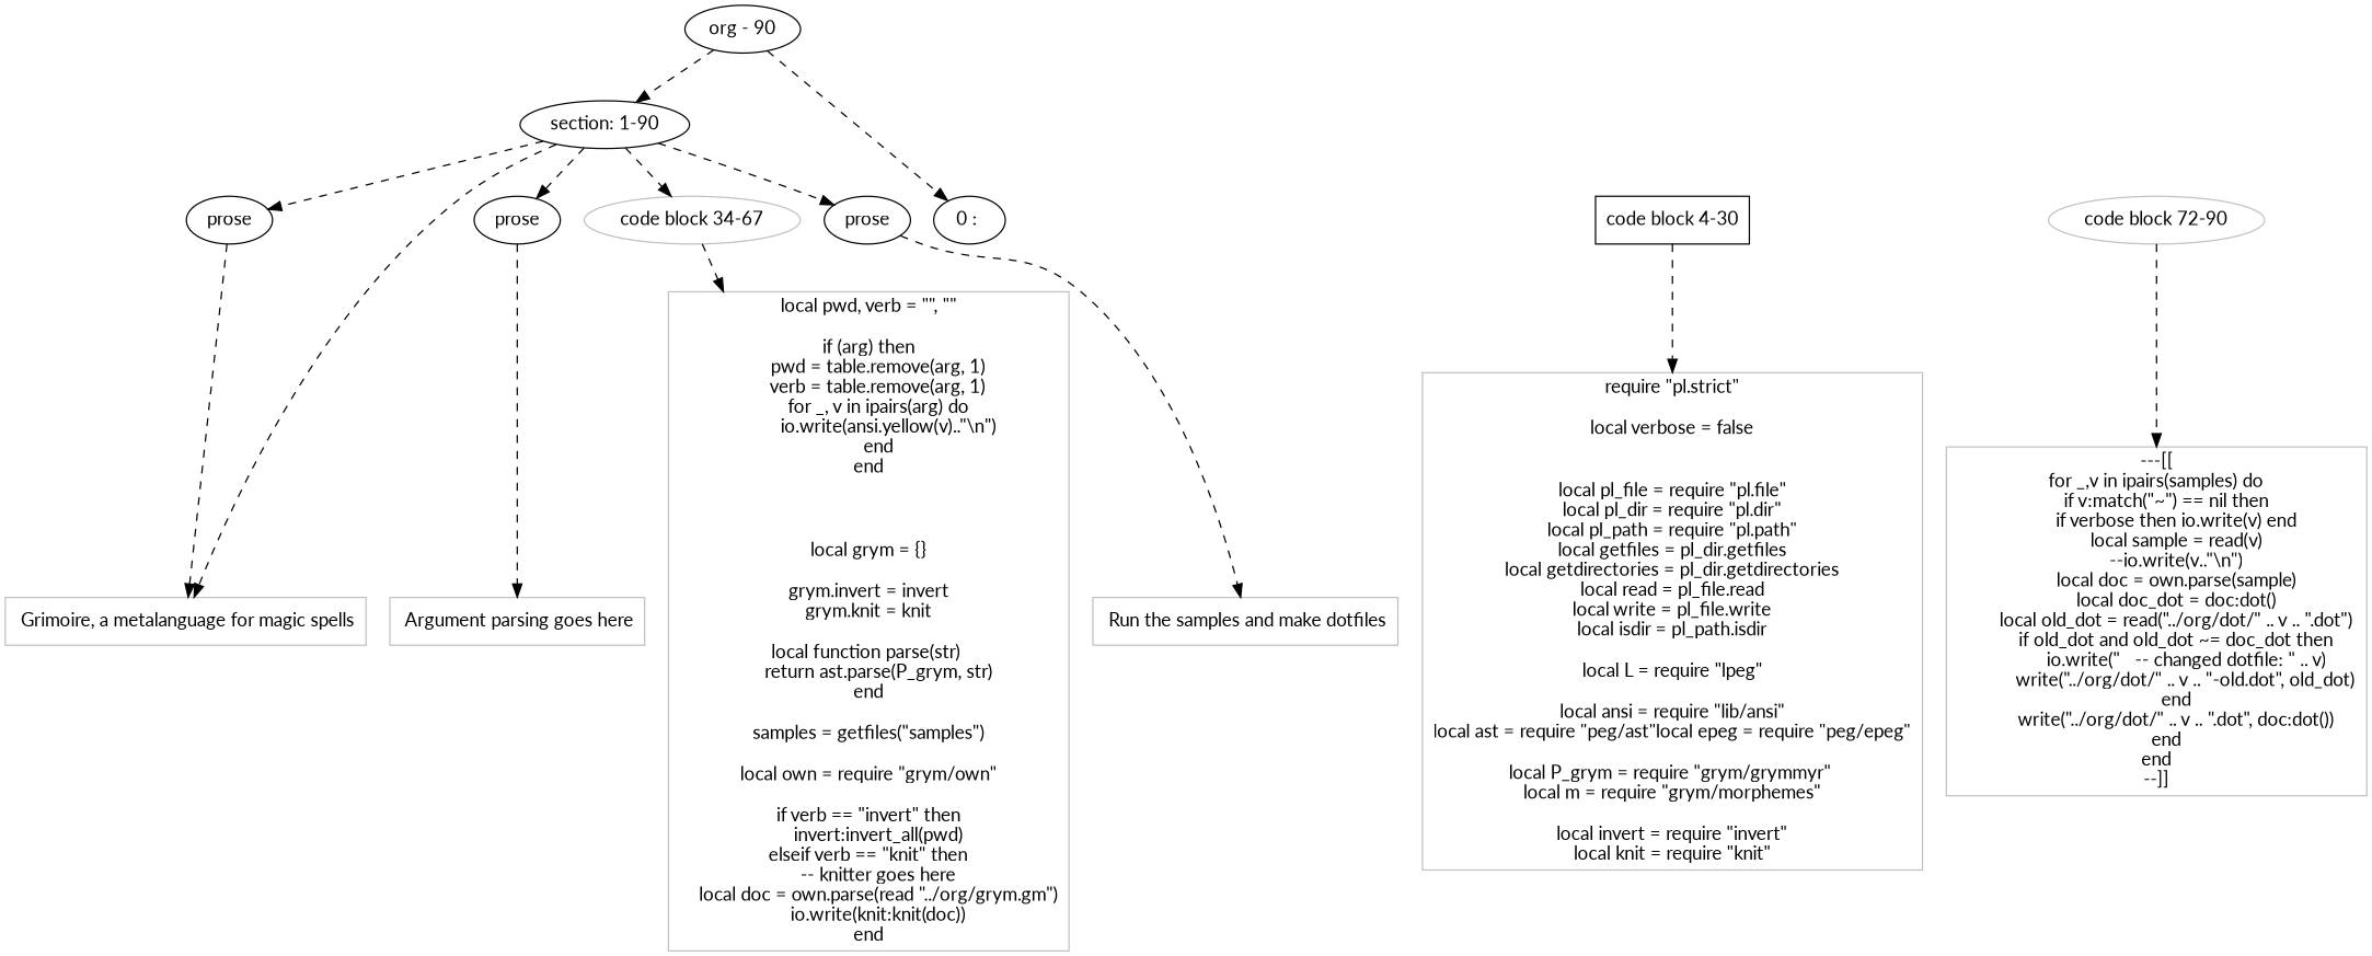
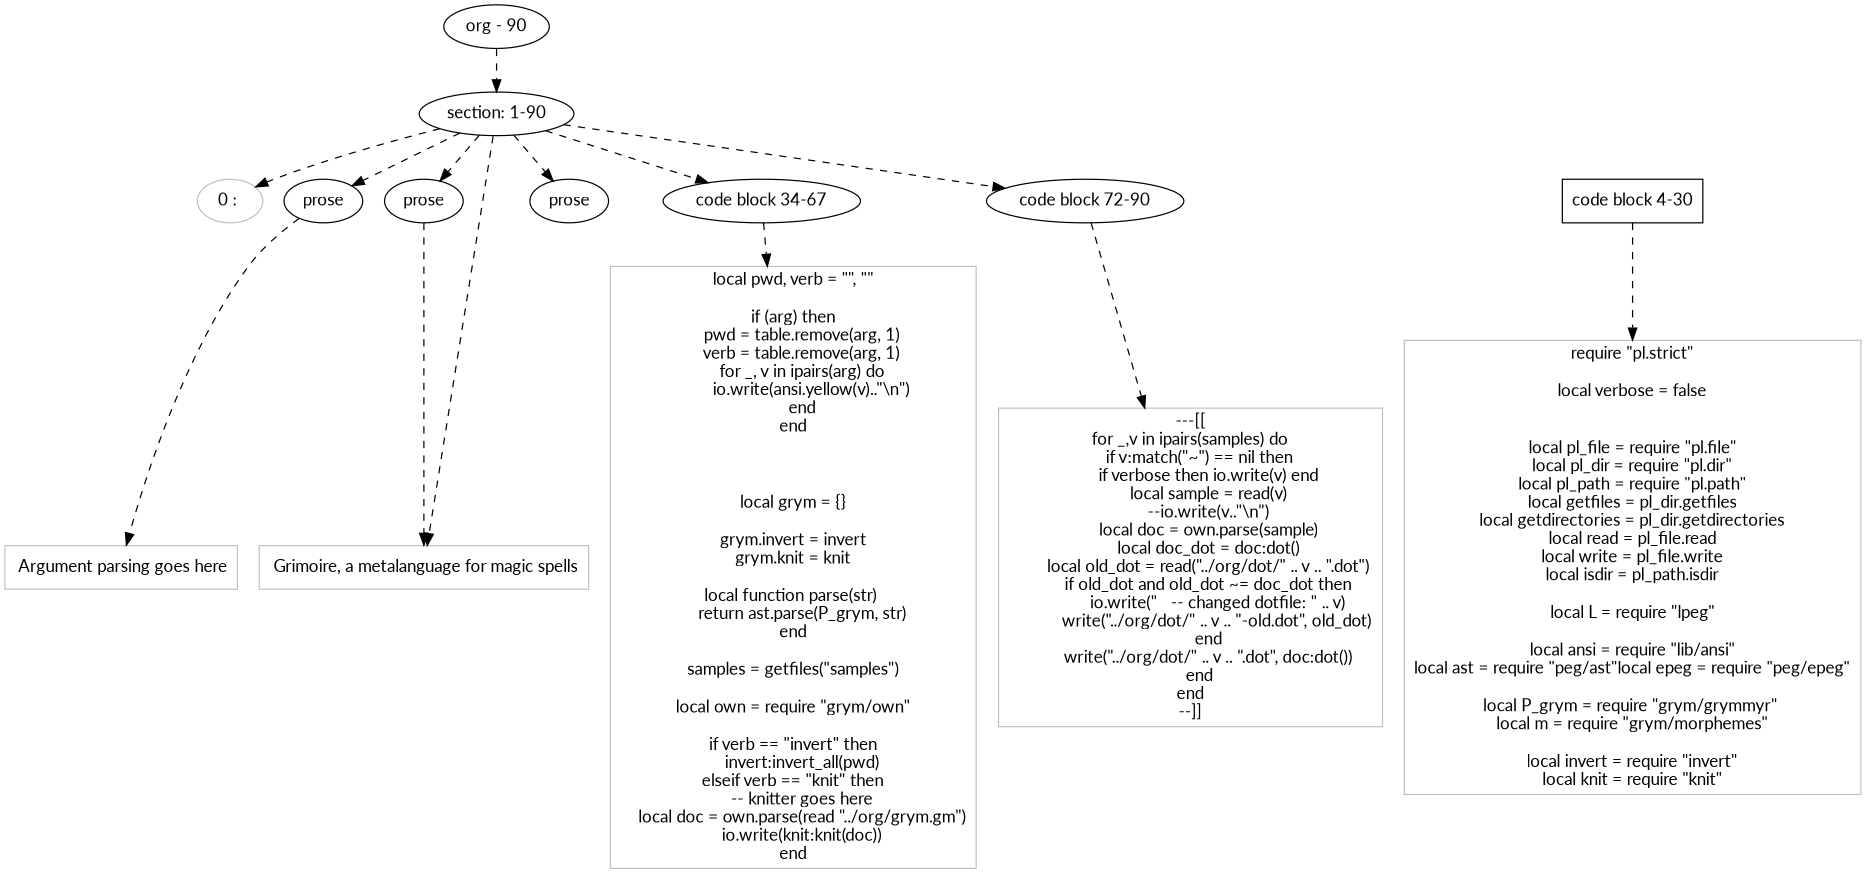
  digraph {
    fontname=Lato
    node [fontname=Lato]
    edge [fontname=Lato style=dashed]
    n1 [label="section: 1-90"]
-   n2 [label="0 : "]
+   n2 [label="0 : " color=Gray]
    n3 [label=prose]
    n4 [label="code block 4-30" shape=box]
    n5 [label=prose]
-   n6 [label="code block 34-67" color=Gray]
+   n6 [label="code block 34-67"]
    n7 [label=prose]
-   n8 [label="code block 72-90" color=Gray]
+   n8 [label="code block 72-90"]
    n9 [color=Gray label=" Grimoire, a metalanguage for magic spells\n" shape=rectangle]
    n10 [color=Gray label="require \"pl.strict\"\n\nlocal verbose = false\n\n\nlocal pl_file = require \"pl.file\"\nlocal pl_dir = require \"pl.dir\"\nlocal pl_path = require \"pl.path\"\nlocal getfiles = pl_dir.getfiles\nlocal getdirectories = pl_dir.getdirectories\nlocal read = pl_file.read\nlocal write = pl_file.write\nlocal isdir = pl_path.isdir\n\nlocal L = require \"lpeg\"\n\nlocal ansi = require \"lib/ansi\"\nlocal ast = require \"peg/ast\"local epeg = require \"peg/epeg\"\n\nlocal P_grym = require \"grym/grymmyr\" \nlocal m = require \"grym/morphemes\"\n\nlocal invert = require \"invert\"\nlocal knit = require \"knit\"" shape=rectangle]
    n11 [color=Gray label=" Argument parsing goes here\n" shape=rectangle]
    n12 [color=Gray label="local pwd, verb = \"\", \"\"\n\nif (arg) then\n    pwd = table.remove(arg, 1)\n    verb = table.remove(arg, 1)\n    for _, v in ipairs(arg) do\n        io.write(ansi.yellow(v)..\"\\n\")\n    end\nend\n\n\n\nlocal grym = {}\n\ngrym.invert = invert\ngrym.knit = knit\n\nlocal function parse(str) \n    return ast.parse(P_grym, str)\nend\n\nsamples = getfiles(\"samples\")\n\nlocal own = require \"grym/own\"\n\nif verb == \"invert\" then\n    invert:invert_all(pwd)\nelseif verb == \"knit\" then\n    -- knitter goes here\n    local doc = own.parse(read \"../org/grym.gm\")\n    io.write(knit:knit(doc))\nend" shape=rectangle]
-   n13 [color=Gray label=" Run the samples and make dotfiles\n" shape=rectangle]
    n14 [color=Gray label="---[[\nfor _,v in ipairs(samples) do\n    if v:match(\"~\") == nil then\n        if verbose then io.write(v) end\n        local sample = read(v)\n        --io.write(v..\"\\n\")\n        local doc = own.parse(sample)\n        local doc_dot = doc:dot()\n        local old_dot = read(\"../org/dot/\" .. v .. \".dot\")\n        if old_dot and old_dot ~= doc_dot then\n            io.write(\"   -- changed dotfile: \" .. v)\n            write(\"../org/dot/\" .. v .. \"-old.dot\", old_dot)\n        end\n        write(\"../org/dot/\" .. v .. \".dot\", doc:dot())\n    end\nend\n--]]" shape=rectangle]
    n15 [label="org - 90"]
    subgraph sub_1 {
      rank=same
      n1
    }
    subgraph sub_2 {
      rank=same
      n2
      n3
      n4
      n5
      n6
      n7
      n8
    }
-   n15 -> n2
+   n1 -> n2
    n1 -> n3
    n1 -> n5
    n1 -> n6
    n1 -> n7
+   n1 -> n8
    n1 -> n9
    n3 -> n9
    n4 -> n10
    n5 -> n11
    n6 -> n12
-   n7 -> n13
    n8 -> n14
    n15 -> n1
  }
